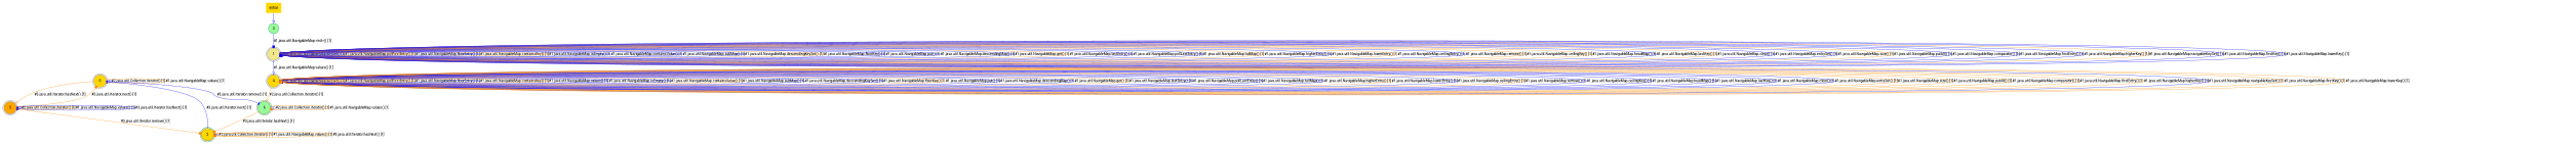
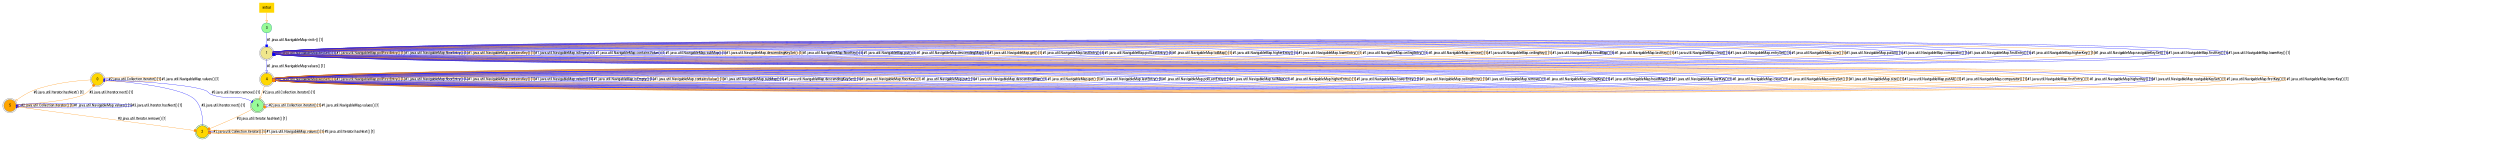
  digraph {
    fontname="Roboto Condensed"
    rankdir=TB
    node [color=gray40 fillcolor=gold fontname="Roboto Condensed" shape=doublecircle style=filled]
    edge [arrowhead=onormal color=blue fontname="Roboto Condensed" style="setlinewidth(1)"]
    0
    6 [color=darkgreen fillcolor=palegreen]
    5 [fillcolor=orange]
    2 [color=darkgreen]
    1 [fillcolor=khaki]
    4
    3 [color=teal fillcolor=palegreen shape=circle]
    initial [color=darkgreen shape=plaintext]
    0 -> 0 [arrowhead=tee label="#2.java.util.Collection.iterator() [1]"]
    0 -> 0 [color=darkorange label="#1.java.util.NavigableMap.values() [1]"]
    0 -> 6 [arrowhead=tee label="#3.java.util.Iterator.remove() [1]"]
    0 -> 5 [color=darkorange label="#3.java.util.Iterator.hasNext() [1]"]
    6 -> 6 [label="#2.java.util.Collection.iterator() [1]"]
    6 -> 6 [arrowhead=box color=darkorange label="#1.java.util.NavigableMap.values() [1]"]
    6 -> 2 [arrowhead=box color=darkorange label="#3.java.util.Iterator.hasNext() [1]"]
    5 -> 0 [arrowhead=box color=darkorange label="#3.java.util.Iterator.next() [1]"]
    5 -> 5 [arrowhead=box label="#2.java.util.Collection.iterator() [1]"]
    5 -> 5 [color=darkorange label="#1.java.util.NavigableMap.values() [1]"]
    5 -> 5 [arrowhead=tee label="#3.java.util.Iterator.hasNext() [1]"]
    5 -> 2 [arrowhead=box color=darkorange label="#3.java.util.Iterator.remove() [1]"]
-   2 -> 0 [label="#3.java.util.Iterator.next() [1]"]
+   2 -> 0 [arrowhead=tee label="#3.java.util.Iterator.next() [1]"]
    2 -> 2 [arrowhead=box label="#2.java.util.Collection.iterator() [1]"]
    2 -> 2 [arrowhead=tee color=darkorange label="#1.java.util.NavigableMap.values() [1]"]
    2 -> 2 [arrowhead=box color=darkorange label="#3.java.util.Iterator.hasNext() [1]"]
    1 -> 1 [arrowhead=tee label="#1.java.util.NavigableMap.keySet() [1]"]
    1 -> 1 [arrowhead=tee label="#1.java.util.NavigableMap.pollFirstEntry() [1]"]
    1 -> 1 [color=darkorange label="#1.java.util.NavigableMap.floorEntry() [1]"]
    1 -> 1 [label="#1.java.util.NavigableMap.containsKey() [1]"]
    1 -> 1 [arrowhead=tee color=darkorange label="#1.java.util.NavigableMap.isEmpty() [1]"]
    1 -> 1 [arrowhead=tee label="#1.java.util.NavigableMap.containsValue() [1]"]
    1 -> 1 [arrowhead=box label="#1.java.util.NavigableMap.subMap() [1]"]
    1 -> 1 [arrowhead=tee label="#1.java.util.NavigableMap.descendingKeySet() [1]"]
    1 -> 1 [arrowhead=tee color=darkorange label="#1.java.util.NavigableMap.floorKey() [1]"]
    1 -> 1 [label="#1.java.util.NavigableMap.put() [1]"]
    1 -> 1 [arrowhead=tee label="#1.java.util.NavigableMap.descendingMap() [1]"]
    1 -> 1 [label="#1.java.util.NavigableMap.get() [1]"]
    1 -> 1 [color=darkorange label="#1.java.util.NavigableMap.lastEntry() [1]"]
    1 -> 1 [arrowhead=box label="#1.java.util.NavigableMap.pollLastEntry() [1]"]
    1 -> 1 [arrowhead=box label="#1.java.util.NavigableMap.tailMap() [1]"]
    1 -> 1 [arrowhead=box color=darkorange label="#1.java.util.NavigableMap.higherEntry() [1]"]
    1 -> 1 [label="#1.java.util.NavigableMap.lowerEntry() [1]"]
    1 -> 1 [arrowhead=box color=darkorange label="#1.java.util.NavigableMap.ceilingEntry() [1]"]
    1 -> 1 [arrowhead=tee label="#1.java.util.NavigableMap.remove() [1]"]
    1 -> 1 [arrowhead=tee color=darkorange label="#1.java.util.NavigableMap.ceilingKey() [1]"]
    1 -> 1 [arrowhead=tee color=darkorange label="#1.java.util.NavigableMap.headMap() [1]"]
    1 -> 1 [arrowhead=box label="#1.java.util.NavigableMap.lastKey() [1]"]
    1 -> 1 [arrowhead=box color=darkorange label="#1.java.util.NavigableMap.clear() [1]"]
    1 -> 1 [label="#1.java.util.NavigableMap.entrySet() [1]"]
    1 -> 1 [arrowhead=box label="#1.java.util.NavigableMap.size() [1]"]
    1 -> 1 [arrowhead=box color=darkorange label="#1.java.util.NavigableMap.putAll() [1]"]
    1 -> 1 [arrowhead=tee label="#1.java.util.NavigableMap.comparator() [1]"]
    1 -> 1 [label="#1.java.util.NavigableMap.firstEntry() [1]"]
    1 -> 1 [arrowhead=box label="#1.java.util.NavigableMap.higherKey() [1]"]
    1 -> 1 [color=darkorange label="#1.java.util.NavigableMap.navigableKeySet() [1]"]
    1 -> 1 [label="#1.java.util.NavigableMap.firstKey() [1]"]
    1 -> 1 [arrowhead=box label="#1.java.util.NavigableMap.lowerKey() [1]"]
    1 -> 4 [label="#1.java.util.NavigableMap.values() [1]"]
    4 -> 6 [color=darkorange label="#2.java.util.Collection.iterator() [1]"]
    4 -> 4 [arrowhead=tee label="#1.java.util.NavigableMap.keySet() [1]"]
    4 -> 4 [color=darkorange label="#1.java.util.NavigableMap.pollFirstEntry() [1]"]
    4 -> 4 [arrowhead=tee color=darkorange label="#1.java.util.NavigableMap.floorEntry() [1]"]
    4 -> 4 [label="#1.java.util.NavigableMap.containsKey() [1]"]
    4 -> 4 [arrowhead=tee color=darkorange label="#1.java.util.NavigableMap.values() [1]"]
    4 -> 4 [label="#1.java.util.NavigableMap.isEmpty() [1]"]
    4 -> 4 [label="#1.java.util.NavigableMap.containsValue() [1]"]
    4 -> 4 [color=darkorange label="#1.java.util.NavigableMap.subMap() [1]"]
    4 -> 4 [arrowhead=tee label="#1.java.util.NavigableMap.descendingKeySet() [1]"]
    4 -> 4 [arrowhead=box label="#1.java.util.NavigableMap.floorKey() [1]"]
    4 -> 4 [arrowhead=box color=darkorange label="#1.java.util.NavigableMap.put() [1]"]
    4 -> 4 [label="#1.java.util.NavigableMap.descendingMap() [1]"]
    4 -> 4 [label="#1.java.util.NavigableMap.get() [1]"]
    4 -> 4 [color=darkorange label="#1.java.util.NavigableMap.lastEntry() [1]"]
    4 -> 4 [label="#1.java.util.NavigableMap.pollLastEntry() [1]"]
    4 -> 4 [arrowhead=tee label="#1.java.util.NavigableMap.tailMap() [1]"]
    4 -> 4 [label="#1.java.util.NavigableMap.higherEntry() [1]"]
    4 -> 4 [arrowhead=tee color=darkorange label="#1.java.util.NavigableMap.lowerEntry() [1]"]
    4 -> 4 [arrowhead=tee label="#1.java.util.NavigableMap.ceilingEntry() [1]"]
    4 -> 4 [arrowhead=box color=darkorange label="#1.java.util.NavigableMap.remove() [1]"]
    4 -> 4 [arrowhead=tee label="#1.java.util.NavigableMap.ceilingKey() [1]"]
    4 -> 4 [arrowhead=box label="#1.java.util.NavigableMap.headMap() [1]"]
    4 -> 4 [label="#1.java.util.NavigableMap.lastKey() [1]"]
    4 -> 4 [arrowhead=tee label="#1.java.util.NavigableMap.clear() [1]"]
    4 -> 4 [arrowhead=tee label="#1.java.util.NavigableMap.entrySet() [1]"]
    4 -> 4 [arrowhead=box color=darkorange label="#1.java.util.NavigableMap.size() [1]"]
    4 -> 4 [arrowhead=box color=darkorange label="#1.java.util.NavigableMap.putAll() [1]"]
    4 -> 4 [color=darkorange label="#1.java.util.NavigableMap.comparator() [1]"]
    4 -> 4 [arrowhead=box color=darkorange label="#1.java.util.NavigableMap.firstEntry() [1]"]
    4 -> 4 [arrowhead=tee color=darkorange label="#1.java.util.NavigableMap.higherKey() [1]"]
    4 -> 4 [label="#1.java.util.NavigableMap.navigableKeySet() [1]"]
    4 -> 4 [arrowhead=tee color=darkorange label="#1.java.util.NavigableMap.firstKey() [1]"]
    4 -> 4 [arrowhead=box color=darkorange label="#1.java.util.NavigableMap.lowerKey() [1]"]
    3 -> 1 [arrowhead=box label="#1.java.util.NavigableMap.<init>() [1]"]
-   initial -> 3 [style=""]
+   initial -> 3 [color=darkorange style=""]
  }
